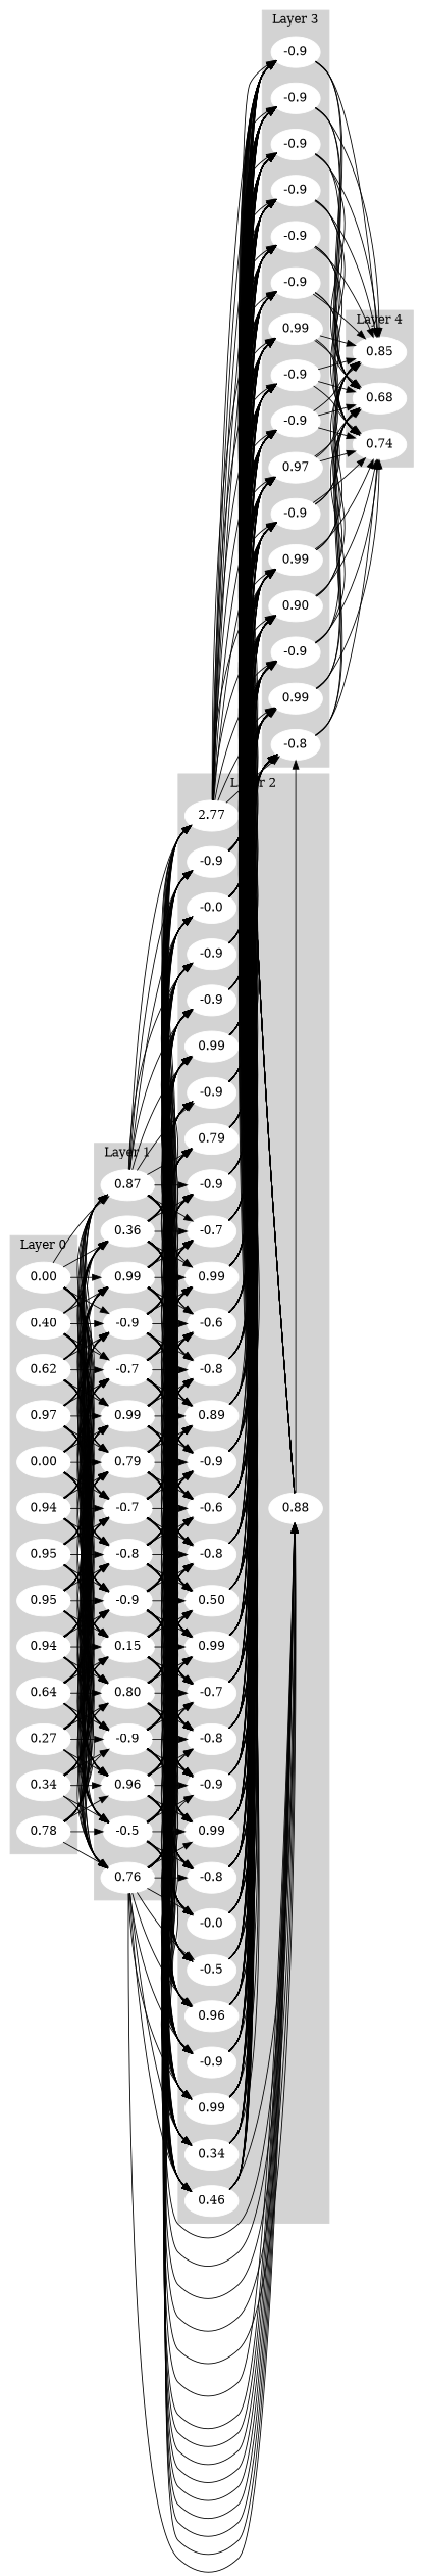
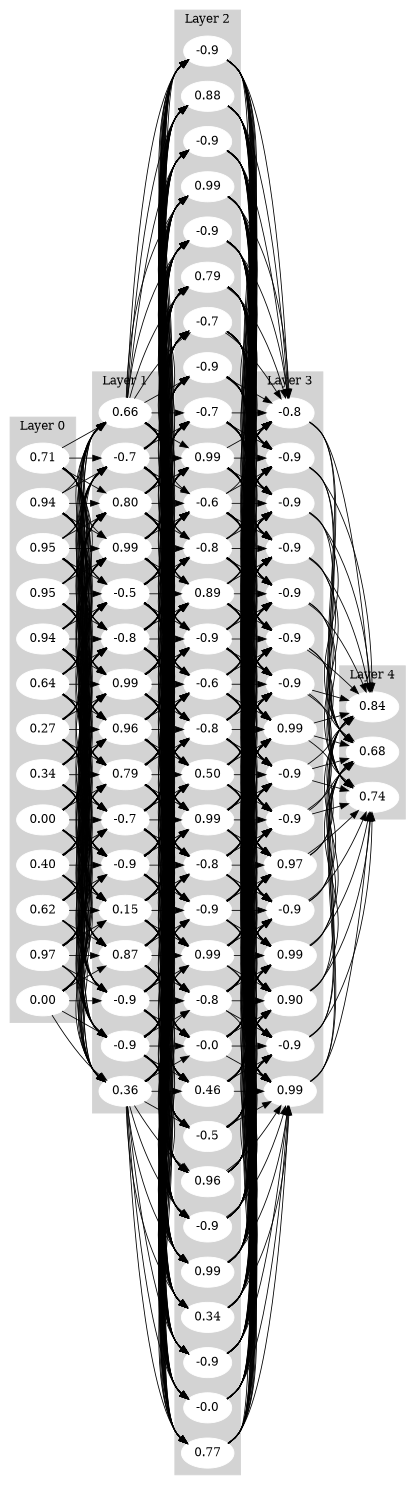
  digraph {
    rankdir=LR
    node [color=white style=filled]
    n1 [label=0.94]
    n2 [label=0.95]
    n3 [label=0.95]
    n4 [label=0.94]
-   n5 [label=0.78]
+   n5 [label=0.71]
    n6 [label=0.64]
    n7 [label=0.27]
    n8 [label=0.34]
    n9 [label=0.00]
    n10 [label=0.40]
    n11 [label=0.62]
    n12 [label=0.97]
    n13 [label=0.00]
    n14 [label=0.96]
    n15 [label=0.79]
    n16 [label=-0.7]
    n17 [label=-0.9]
    n18 [label=0.15]
    n19 [label=0.87]
    n20 [label=-0.9]
    n21 [label=-0.9]
    n22 [label=-0.7]
    n23 [label=0.80]
    n24 [label=0.99]
    n25 [label=0.36]
    n26 [label=-0.5]
-   n27 [label=0.76]
+   n27 [label=0.66]
    n28 [label=-0.8]
    n29 [label=0.99]
    n30 [label=-0.9]
    n31 [label=-0.7]
    n32 [label=0.99]
    n33 [label=-0.6]
    n34 [label=-0.8]
    n35 [label=0.89]
    n36 [label=-0.9]
    n37 [label=-0.6]
    n38 [label=-0.8]
    n39 [label=0.50]
    n40 [label=0.99]
-   n41 [label=2.77]
+   n41 [label=0.77]
    n42 [label=-0.8]
    n43 [label=-0.9]
    n44 [label=0.99]
    n45 [label=-0.8]
    n46 [label=-0.0]
    n47 [label=0.46]
    n48 [label=-0.5]
    n49 [label=0.96]
    n50 [label=-0.9]
    n51 [label=0.99]
    n52 [label=0.34]
    n53 [label=-0.9]
    n54 [label=-0.0]
    n55 [label=-0.9]
    n56 [label=0.88]
    n57 [label=-0.9]
    n58 [label=0.99]
    n59 [label=-0.9]
    n60 [label=0.79]
    n61 [label=-0.7]
    n62 [label=-0.9]
    n63 [label=-0.9]
    n64 [label=-0.9]
    n65 [label=0.99]
    n66 [label=-0.9]
    n67 [label=-0.9]
    n68 [label=0.97]
    n69 [label=-0.9]
    n70 [label=0.99]
    n71 [label=0.90]
    n72 [label=-0.9]
    n73 [label=0.99]
    n74 [label=-0.8]
    n75 [label=-0.9]
    n76 [label=-0.9]
    n77 [label=-0.9]
    n78 [label=0.68]
    n79 [label=0.74]
-   n80 [label=0.85]
+   n80 [label=0.84]
    subgraph cluster_1 {
      color=lightgrey
      label="Layer 0"
      style=filled
      n1
      n2
      n3
      n4
      n5
      n6
      n7
      n8
      n9
      n10
      n11
      n12
      n13
    }
    subgraph cluster_2 {
      color=lightgrey
      label="Layer 1"
      style=filled
      n14
      n15
      n16
      n17
      n18
      n19
      n20
      n21
      n22
      n23
      n24
      n25
      n26
      n27
      n28
      n29
    }
    subgraph cluster_3 {
      color=lightgrey
      label="Layer 2"
      style=filled
      n30
      n31
      n32
      n33
      n34
      n35
      n36
      n37
      n38
      n39
      n40
      n41
      n42
      n43
      n44
      n45
      n46
      n47
      n48
      n49
      n50
      n51
      n52
      n53
      n54
      n55
      n56
      n57
      n58
      n59
      n60
      n61
    }
    subgraph cluster_4 {
      color=lightgrey
      label="Layer 3"
      style=filled
      n62
      n63
      n64
      n65
      n66
      n67
      n68
      n69
      n70
      n71
      n72
      n73
      n74
      n75
      n76
      n77
    }
    subgraph cluster_5 {
      color=lightgrey
      label="Layer 4"
      style=filled
      n78
      n79
      n80
    }
    n1 -> n14
    n1 -> n15
    n1 -> n16
    n1 -> n17
    n1 -> n18
    n1 -> n19
    n1 -> n20
    n1 -> n21
    n1 -> n22
    n1 -> n23
    n1 -> n24
    n1 -> n25
    n1 -> n26
    n1 -> n27
    n1 -> n28
    n1 -> n29
    n2 -> n14
    n2 -> n15
    n2 -> n16
    n2 -> n17
    n2 -> n18
    n2 -> n19
    n2 -> n20
    n2 -> n21
    n2 -> n22
    n2 -> n23
    n2 -> n24
    n2 -> n25
    n2 -> n26
    n2 -> n27
    n2 -> n28
    n2 -> n29
    n3 -> n14
    n3 -> n15
    n3 -> n16
    n3 -> n17
    n3 -> n18
    n3 -> n19
    n3 -> n20
    n3 -> n21
    n3 -> n22
    n3 -> n23
    n3 -> n24
    n3 -> n25
    n3 -> n26
    n3 -> n27
    n3 -> n28
    n3 -> n29
    n4 -> n14
    n4 -> n15
    n4 -> n16
    n4 -> n17
    n4 -> n18
    n4 -> n19
    n4 -> n20
    n4 -> n21
    n4 -> n22
    n4 -> n23
    n4 -> n24
    n4 -> n25
    n4 -> n26
    n4 -> n27
    n4 -> n28
    n4 -> n29
    n5 -> n14
    n5 -> n15
    n5 -> n16
    n5 -> n17
    n5 -> n18
    n5 -> n19
    n5 -> n20
    n5 -> n21
    n5 -> n22
    n5 -> n23
    n5 -> n24
    n5 -> n26
    n5 -> n27
    n5 -> n28
    n5 -> n29
    n6 -> n14
    n6 -> n15
    n6 -> n16
    n6 -> n17
    n6 -> n18
    n6 -> n19
    n6 -> n20
    n6 -> n21
    n6 -> n22
    n6 -> n23
    n6 -> n24
    n6 -> n25
    n6 -> n26
    n6 -> n27
    n6 -> n28
    n6 -> n29
    n7 -> n14
    n7 -> n15
    n7 -> n16
    n7 -> n17
    n7 -> n18
    n7 -> n19
    n7 -> n20
    n7 -> n21
    n7 -> n22
    n7 -> n23
    n7 -> n24
    n7 -> n25
    n7 -> n26
    n7 -> n27
    n7 -> n28
    n7 -> n29
    n8 -> n14
    n8 -> n15
    n8 -> n16
    n8 -> n17
    n8 -> n18
    n8 -> n19
    n8 -> n20
    n8 -> n21
    n8 -> n22
    n8 -> n23
    n8 -> n24
    n8 -> n25
    n8 -> n26
    n8 -> n27
    n8 -> n28
    n8 -> n29
    n9 -> n14
    n9 -> n15
    n9 -> n16
    n9 -> n17
    n9 -> n18
    n9 -> n19
    n9 -> n20
    n9 -> n21
    n9 -> n22
    n9 -> n23
    n9 -> n24
    n9 -> n25
    n9 -> n26
    n9 -> n27
    n9 -> n28
    n9 -> n29
    n10 -> n14
    n10 -> n15
    n10 -> n16
    n10 -> n17
    n10 -> n18
    n10 -> n19
    n10 -> n20
    n10 -> n21
    n10 -> n22
    n10 -> n23
    n10 -> n24
    n10 -> n25
    n10 -> n26
    n10 -> n27
    n10 -> n28
    n10 -> n29
    n11 -> n14
    n11 -> n15
    n11 -> n16
    n11 -> n17
    n11 -> n18
    n11 -> n19
    n11 -> n20
    n11 -> n21
    n11 -> n22
    n11 -> n23
    n11 -> n24
    n11 -> n25
    n11 -> n26
    n11 -> n27
    n11 -> n28
    n11 -> n29
    n12 -> n14
    n12 -> n15
    n12 -> n16
    n12 -> n17
    n12 -> n18
    n12 -> n19
    n12 -> n20
    n12 -> n21
    n12 -> n22
    n12 -> n23
    n12 -> n24
    n12 -> n25
    n12 -> n26
    n12 -> n27
    n12 -> n28
    n12 -> n29
    n13 -> n14
    n13 -> n15
    n13 -> n16
    n13 -> n17
    n13 -> n18
    n13 -> n19
    n13 -> n20
    n13 -> n21
    n13 -> n22
    n13 -> n23
    n13 -> n24
    n13 -> n25
    n13 -> n26
    n13 -> n27
    n13 -> n28
    n13 -> n29
    n14 -> n30
    n14 -> n31
    n14 -> n32
    n14 -> n33
    n14 -> n34
    n14 -> n35
    n14 -> n36
    n14 -> n37
    n14 -> n38
    n14 -> n39
    n14 -> n40
    n14 -> n41
    n14 -> n42
    n14 -> n43
    n14 -> n44
    n14 -> n45
    n14 -> n46
    n14 -> n47
    n14 -> n48
    n14 -> n49
    n14 -> n50
    n14 -> n51
    n14 -> n52
    n14 -> n53
    n14 -> n54
    n14 -> n55
    n14 -> n56
    n14 -> n57
    n14 -> n58
    n14 -> n59
    n14 -> n60
    n14 -> n61
    n15 -> n30
    n15 -> n31
    n15 -> n32
    n15 -> n33
    n15 -> n34
    n15 -> n35
    n15 -> n36
    n15 -> n37
    n15 -> n38
    n15 -> n39
    n15 -> n40
    n15 -> n41
    n15 -> n42
    n15 -> n43
    n15 -> n44
    n15 -> n45
    n15 -> n46
    n15 -> n47
    n15 -> n48
    n15 -> n49
    n15 -> n50
    n15 -> n51
    n15 -> n52
    n15 -> n53
    n15 -> n54
    n15 -> n55
    n15 -> n56
    n15 -> n57
    n15 -> n58
    n15 -> n59
    n15 -> n60
    n15 -> n61
    n16 -> n30
    n16 -> n31
    n16 -> n32
    n16 -> n33
    n16 -> n34
    n16 -> n35
    n16 -> n36
    n16 -> n37
    n16 -> n38
    n16 -> n39
    n16 -> n40
    n16 -> n41
    n16 -> n42
    n16 -> n43
    n16 -> n44
    n16 -> n45
    n16 -> n46
    n16 -> n47
    n16 -> n48
    n16 -> n49
    n16 -> n50
    n16 -> n51
    n16 -> n52
    n16 -> n53
    n16 -> n54
    n16 -> n55
    n16 -> n56
    n16 -> n57
    n16 -> n58
    n16 -> n59
    n16 -> n60
    n16 -> n61
    n17 -> n30
    n17 -> n31
    n17 -> n32
    n17 -> n33
    n17 -> n34
    n17 -> n35
    n17 -> n36
    n17 -> n37
    n17 -> n38
    n17 -> n39
    n17 -> n40
    n17 -> n41
    n17 -> n42
    n17 -> n43
    n17 -> n44
    n17 -> n45
    n17 -> n46
    n17 -> n47
    n17 -> n48
    n17 -> n49
    n17 -> n50
    n17 -> n51
    n17 -> n52
    n17 -> n53
    n17 -> n54
    n17 -> n55
    n17 -> n56
    n17 -> n57
    n17 -> n58
    n17 -> n59
    n17 -> n60
    n17 -> n61
    n18 -> n30
    n18 -> n31
    n18 -> n32
    n18 -> n33
    n18 -> n34
    n18 -> n35
    n18 -> n36
    n18 -> n37
    n18 -> n38
    n18 -> n39
    n18 -> n40
    n18 -> n41
    n18 -> n42
    n18 -> n43
    n18 -> n44
    n18 -> n45
    n18 -> n46
    n18 -> n47
    n18 -> n48
    n18 -> n49
    n18 -> n50
    n18 -> n51
    n18 -> n52
    n18 -> n53
    n18 -> n54
    n18 -> n55
    n18 -> n56
    n18 -> n57
    n18 -> n58
    n18 -> n59
    n18 -> n60
    n18 -> n61
    n19 -> n30
    n19 -> n31
    n19 -> n32
    n19 -> n33
    n19 -> n34
    n19 -> n35
    n19 -> n36
    n19 -> n37
    n19 -> n38
    n19 -> n39
    n19 -> n40
    n19 -> n41
    n19 -> n42
    n19 -> n43
    n19 -> n44
    n19 -> n45
    n19 -> n46
    n19 -> n47
    n19 -> n48
    n19 -> n49
    n19 -> n50
    n19 -> n51
    n19 -> n52
    n19 -> n53
    n19 -> n54
    n19 -> n55
-   n47 -> n56
+   n19 -> n56
    n19 -> n57
    n19 -> n58
    n19 -> n59
    n19 -> n60
    n19 -> n61
    n20 -> n30
    n20 -> n31
    n20 -> n32
    n20 -> n33
    n20 -> n34
    n20 -> n35
    n20 -> n36
    n20 -> n37
    n20 -> n38
    n20 -> n39
    n20 -> n40
    n20 -> n41
    n20 -> n42
    n20 -> n43
    n20 -> n44
    n20 -> n45
    n20 -> n46
    n20 -> n47
    n20 -> n48
    n20 -> n49
    n20 -> n50
    n20 -> n51
    n20 -> n52
    n20 -> n53
    n20 -> n54
    n20 -> n55
    n20 -> n56
    n20 -> n57
    n20 -> n58
    n20 -> n59
    n20 -> n60
    n20 -> n61
    n21 -> n30
    n21 -> n31
    n21 -> n32
    n21 -> n33
    n21 -> n34
    n21 -> n35
    n21 -> n36
    n21 -> n37
    n21 -> n38
    n21 -> n39
    n21 -> n40
    n21 -> n41
    n21 -> n42
    n21 -> n43
    n21 -> n44
    n21 -> n45
    n21 -> n46
    n21 -> n47
    n21 -> n48
    n21 -> n49
    n21 -> n50
    n21 -> n51
    n21 -> n52
    n21 -> n53
    n21 -> n54
    n21 -> n55
    n21 -> n56
    n21 -> n57
    n21 -> n58
    n21 -> n59
    n21 -> n60
    n21 -> n61
    n22 -> n30
    n22 -> n31
    n22 -> n32
    n22 -> n33
    n22 -> n34
    n22 -> n35
    n22 -> n36
    n22 -> n37
    n22 -> n38
    n22 -> n39
    n22 -> n40
    n22 -> n41
    n22 -> n42
    n22 -> n43
    n22 -> n44
    n22 -> n45
    n22 -> n46
    n22 -> n47
    n22 -> n48
    n22 -> n49
    n22 -> n50
    n22 -> n51
    n22 -> n52
    n22 -> n53
    n22 -> n54
    n22 -> n55
    n22 -> n56
    n22 -> n57
    n22 -> n58
    n22 -> n59
    n22 -> n60
    n22 -> n61
    n23 -> n30
    n23 -> n31
    n23 -> n32
    n23 -> n33
    n23 -> n34
    n23 -> n35
    n23 -> n36
    n23 -> n37
    n23 -> n38
    n23 -> n39
    n23 -> n40
    n23 -> n41
    n23 -> n42
    n23 -> n43
    n23 -> n44
    n23 -> n45
    n23 -> n46
    n23 -> n47
    n23 -> n48
    n23 -> n49
    n23 -> n50
    n23 -> n51
    n23 -> n52
    n23 -> n53
    n23 -> n54
    n23 -> n55
    n23 -> n56
    n23 -> n57
    n23 -> n58
    n23 -> n59
    n23 -> n60
    n23 -> n61
    n24 -> n30
    n24 -> n31
    n24 -> n32
    n24 -> n33
    n24 -> n34
    n24 -> n35
    n24 -> n36
    n24 -> n37
    n24 -> n38
    n24 -> n39
    n24 -> n40
    n24 -> n41
    n24 -> n42
    n24 -> n43
    n24 -> n44
    n24 -> n45
    n24 -> n46
    n24 -> n47
    n24 -> n48
    n24 -> n49
    n24 -> n50
    n24 -> n51
    n24 -> n52
    n24 -> n53
    n24 -> n54
    n24 -> n55
    n24 -> n56
    n24 -> n57
    n24 -> n58
    n24 -> n59
    n24 -> n60
    n24 -> n61
    n25 -> n30
    n25 -> n31
    n25 -> n32
    n25 -> n33
    n25 -> n34
    n25 -> n35
    n25 -> n36
    n25 -> n37
    n25 -> n38
    n25 -> n39
    n25 -> n40
    n25 -> n41
    n25 -> n42
    n25 -> n43
    n25 -> n44
    n25 -> n45
    n25 -> n46
    n25 -> n47
    n25 -> n48
    n25 -> n49
    n25 -> n50
    n25 -> n51
    n25 -> n52
    n25 -> n53
    n25 -> n54
    n25 -> n55
    n25 -> n56
    n25 -> n57
    n25 -> n58
    n25 -> n59
    n25 -> n60
    n25 -> n61
    n26 -> n30
    n26 -> n31
    n26 -> n32
    n26 -> n33
    n26 -> n34
    n26 -> n35
    n26 -> n36
    n26 -> n37
    n26 -> n38
    n26 -> n39
    n26 -> n40
    n26 -> n41
    n26 -> n42
    n26 -> n43
    n26 -> n44
    n26 -> n45
    n26 -> n46
    n26 -> n47
    n26 -> n48
    n26 -> n49
    n26 -> n50
    n26 -> n51
    n26 -> n52
    n26 -> n53
    n26 -> n54
    n26 -> n55
    n26 -> n56
    n26 -> n57
    n26 -> n58
    n26 -> n59
    n26 -> n60
    n26 -> n61
    n27 -> n30
    n27 -> n31
    n27 -> n32
    n27 -> n33
    n27 -> n34
    n27 -> n35
    n27 -> n36
    n27 -> n37
    n27 -> n38
    n27 -> n39
    n27 -> n40
    n27 -> n42
    n27 -> n43
    n27 -> n44
    n27 -> n45
    n27 -> n46
    n27 -> n47
    n27 -> n48
    n27 -> n49
    n27 -> n50
    n27 -> n51
    n27 -> n52
    n27 -> n53
    n27 -> n54
    n27 -> n55
    n27 -> n56
    n27 -> n57
    n27 -> n58
    n27 -> n59
    n27 -> n60
    n27 -> n61
    n28 -> n30
    n28 -> n31
    n28 -> n32
    n28 -> n33
    n28 -> n34
    n28 -> n35
    n28 -> n36
    n28 -> n37
    n28 -> n38
    n28 -> n39
    n28 -> n40
    n28 -> n41
    n28 -> n42
    n28 -> n43
    n28 -> n44
    n28 -> n45
    n28 -> n46
    n28 -> n47
    n28 -> n48
    n28 -> n49
    n28 -> n50
    n28 -> n51
    n28 -> n52
    n28 -> n53
    n28 -> n54
    n28 -> n55
    n28 -> n56
    n28 -> n57
    n28 -> n58
    n28 -> n59
    n28 -> n60
    n28 -> n61
    n29 -> n30
    n29 -> n31
    n29 -> n32
    n29 -> n33
    n29 -> n34
    n29 -> n35
    n29 -> n36
    n29 -> n37
    n29 -> n38
    n29 -> n39
    n29 -> n40
    n29 -> n41
    n29 -> n42
    n29 -> n43
    n29 -> n44
    n29 -> n45
    n29 -> n46
    n29 -> n47
    n29 -> n48
    n29 -> n49
    n29 -> n50
    n29 -> n51
    n29 -> n52
    n29 -> n53
    n29 -> n54
    n29 -> n55
    n29 -> n56
    n29 -> n57
    n29 -> n58
    n29 -> n59
    n29 -> n60
    n29 -> n61
    n30 -> n62
    n30 -> n63
    n30 -> n64
    n30 -> n65
    n30 -> n66
    n30 -> n67
    n30 -> n68
    n30 -> n69
    n30 -> n70
    n30 -> n71
    n30 -> n72
    n30 -> n73
    n30 -> n74
    n30 -> n75
    n30 -> n76
    n30 -> n77
    n31 -> n62
    n31 -> n63
    n31 -> n64
    n31 -> n65
    n31 -> n66
    n31 -> n67
    n31 -> n68
    n31 -> n69
    n31 -> n70
    n31 -> n71
    n31 -> n72
    n31 -> n73
    n31 -> n74
    n31 -> n75
    n31 -> n76
    n31 -> n77
    n32 -> n62
    n32 -> n63
    n32 -> n64
    n32 -> n65
    n32 -> n66
    n32 -> n67
    n32 -> n68
    n32 -> n69
    n32 -> n70
    n32 -> n71
    n32 -> n72
    n32 -> n73
    n32 -> n74
    n32 -> n75
    n32 -> n76
    n32 -> n77
    n33 -> n62
    n33 -> n63
    n33 -> n64
    n33 -> n65
    n33 -> n66
    n33 -> n67
    n33 -> n68
    n33 -> n69
    n33 -> n70
    n33 -> n71
    n33 -> n72
    n33 -> n73
    n33 -> n74
    n33 -> n75
    n33 -> n76
    n33 -> n77
    n34 -> n62
    n34 -> n63
    n34 -> n64
    n34 -> n65
    n34 -> n66
    n34 -> n67
    n34 -> n68
    n34 -> n69
    n34 -> n70
    n34 -> n71
    n34 -> n72
    n34 -> n73
    n34 -> n74
    n34 -> n75
    n34 -> n76
    n34 -> n77
    n35 -> n62
    n35 -> n63
    n35 -> n64
    n35 -> n65
    n35 -> n66
    n35 -> n67
    n35 -> n68
    n35 -> n69
    n35 -> n70
    n35 -> n71
    n35 -> n72
    n35 -> n73
    n35 -> n74
    n35 -> n75
    n35 -> n76
    n35 -> n77
    n36 -> n62
    n36 -> n63
    n36 -> n64
    n36 -> n65
    n36 -> n66
    n36 -> n67
    n36 -> n68
    n36 -> n69
    n36 -> n70
    n36 -> n71
    n36 -> n72
    n36 -> n73
    n36 -> n74
    n36 -> n75
    n36 -> n76
    n36 -> n77
    n37 -> n62
    n37 -> n63
    n37 -> n64
    n37 -> n65
    n37 -> n66
    n37 -> n67
    n37 -> n68
    n37 -> n69
    n37 -> n70
    n37 -> n71
    n37 -> n72
    n37 -> n73
    n37 -> n74
    n37 -> n75
    n37 -> n76
    n37 -> n77
    n38 -> n62
    n38 -> n63
    n38 -> n64
    n38 -> n65
    n38 -> n66
    n38 -> n67
    n38 -> n68
    n38 -> n69
    n38 -> n70
    n38 -> n71
    n38 -> n72
    n38 -> n73
    n38 -> n74
    n38 -> n75
    n38 -> n76
    n38 -> n77
    n39 -> n62
    n39 -> n63
    n39 -> n64
    n39 -> n65
    n39 -> n66
    n39 -> n67
    n39 -> n68
    n39 -> n69
    n39 -> n70
    n39 -> n71
    n39 -> n72
    n39 -> n73
    n39 -> n74
    n39 -> n75
    n39 -> n76
    n39 -> n77
    n40 -> n62
    n40 -> n63
    n40 -> n64
    n40 -> n65
    n40 -> n66
    n40 -> n67
    n40 -> n68
    n40 -> n69
    n40 -> n70
    n40 -> n71
    n40 -> n72
    n40 -> n73
    n40 -> n74
    n40 -> n75
    n40 -> n76
    n40 -> n77
    n41 -> n62
    n41 -> n63
    n41 -> n64
    n41 -> n65
    n41 -> n66
    n41 -> n67
    n41 -> n68
    n41 -> n69
    n41 -> n70
    n41 -> n71
    n41 -> n72
    n41 -> n73
    n41 -> n74
    n41 -> n75
    n41 -> n76
    n41 -> n77
    n42 -> n62
    n42 -> n63
    n42 -> n64
    n42 -> n65
    n42 -> n66
    n42 -> n67
    n42 -> n68
    n42 -> n69
    n42 -> n70
    n42 -> n71
    n42 -> n72
    n42 -> n73
    n42 -> n74
    n42 -> n75
    n42 -> n76
    n42 -> n77
    n43 -> n62
    n43 -> n63
    n43 -> n64
    n43 -> n65
    n43 -> n66
    n43 -> n67
    n43 -> n68
    n43 -> n69
    n43 -> n70
    n43 -> n71
    n43 -> n72
    n43 -> n73
    n43 -> n74
    n43 -> n75
    n43 -> n76
    n43 -> n77
    n44 -> n62
    n44 -> n63
    n44 -> n64
    n44 -> n65
    n44 -> n66
    n44 -> n67
    n44 -> n68
    n44 -> n69
    n44 -> n70
    n44 -> n71
    n44 -> n72
    n44 -> n73
    n44 -> n74
    n44 -> n75
    n44 -> n76
    n44 -> n77
    n45 -> n62
    n45 -> n63
    n45 -> n64
    n45 -> n65
    n45 -> n66
    n45 -> n67
    n45 -> n68
    n45 -> n69
    n45 -> n70
    n45 -> n71
    n45 -> n72
    n45 -> n73
    n45 -> n74
    n45 -> n75
    n45 -> n76
    n45 -> n77
    n46 -> n62
    n46 -> n63
    n46 -> n64
    n46 -> n65
    n46 -> n66
    n46 -> n67
    n46 -> n68
    n46 -> n69
    n46 -> n70
    n46 -> n71
    n46 -> n72
    n46 -> n73
    n46 -> n74
    n46 -> n75
    n46 -> n76
    n46 -> n77
    n47 -> n62
    n47 -> n63
    n47 -> n64
    n47 -> n65
    n47 -> n66
    n47 -> n67
    n47 -> n68
    n47 -> n69
    n47 -> n70
    n47 -> n71
    n47 -> n72
    n47 -> n73
    n47 -> n74
    n47 -> n75
    n47 -> n76
    n47 -> n77
    n48 -> n62
    n48 -> n63
    n48 -> n64
    n48 -> n65
    n48 -> n66
    n48 -> n67
    n48 -> n68
    n48 -> n69
    n48 -> n70
    n48 -> n71
    n48 -> n72
    n48 -> n73
    n48 -> n74
    n48 -> n75
    n48 -> n76
    n48 -> n77
    n49 -> n62
    n49 -> n63
    n49 -> n64
    n49 -> n65
    n49 -> n66
    n49 -> n67
    n49 -> n68
    n49 -> n69
    n49 -> n70
    n49 -> n71
    n49 -> n72
    n49 -> n73
    n49 -> n74
    n49 -> n75
    n49 -> n76
    n49 -> n77
    n50 -> n62
    n50 -> n63
    n50 -> n64
    n50 -> n65
    n50 -> n66
    n50 -> n67
    n50 -> n68
    n50 -> n69
    n50 -> n70
    n50 -> n71
    n50 -> n72
    n50 -> n73
    n50 -> n74
    n50 -> n75
    n50 -> n76
    n50 -> n77
    n51 -> n62
    n51 -> n63
    n51 -> n64
    n51 -> n65
    n51 -> n66
    n51 -> n67
    n51 -> n68
    n51 -> n69
    n51 -> n70
    n51 -> n71
    n51 -> n72
    n51 -> n73
    n51 -> n74
    n51 -> n75
    n51 -> n76
    n51 -> n77
    n52 -> n62
    n52 -> n63
    n52 -> n64
    n52 -> n65
    n52 -> n66
    n52 -> n67
    n52 -> n68
    n52 -> n69
    n52 -> n70
    n52 -> n71
    n52 -> n72
    n52 -> n73
    n52 -> n74
    n52 -> n75
    n52 -> n76
    n52 -> n77
    n53 -> n62
    n53 -> n63
    n53 -> n64
    n53 -> n65
    n53 -> n66
    n53 -> n67
    n53 -> n68
    n53 -> n69
    n53 -> n70
    n53 -> n71
    n53 -> n72
    n53 -> n73
    n53 -> n74
    n53 -> n75
    n53 -> n76
    n53 -> n77
    n54 -> n62
    n54 -> n63
    n54 -> n64
    n54 -> n65
    n54 -> n66
    n54 -> n67
    n54 -> n68
    n54 -> n69
    n54 -> n70
    n54 -> n71
    n54 -> n72
    n54 -> n73
    n54 -> n74
    n54 -> n75
    n54 -> n76
    n54 -> n77
    n55 -> n62
    n55 -> n63
    n55 -> n64
    n55 -> n65
    n55 -> n66
    n55 -> n67
    n55 -> n68
    n55 -> n69
    n55 -> n70
    n55 -> n71
    n55 -> n72
    n55 -> n73
    n55 -> n74
    n55 -> n75
    n55 -> n76
    n55 -> n77
    n56 -> n62
    n56 -> n63
    n56 -> n64
    n56 -> n65
    n56 -> n66
    n56 -> n67
    n56 -> n68
    n56 -> n69
    n56 -> n70
    n56 -> n71
    n56 -> n72
    n56 -> n73
    n56 -> n74
    n56 -> n75
    n56 -> n76
    n56 -> n77
    n57 -> n62
    n57 -> n63
    n57 -> n64
    n57 -> n65
    n57 -> n66
    n57 -> n67
    n57 -> n68
    n57 -> n69
    n57 -> n70
    n57 -> n71
    n57 -> n72
    n57 -> n73
    n57 -> n74
    n57 -> n75
    n57 -> n76
    n57 -> n77
    n58 -> n62
    n58 -> n63
    n58 -> n64
    n58 -> n65
    n58 -> n66
    n58 -> n67
    n58 -> n68
    n58 -> n69
    n58 -> n70
    n58 -> n71
    n58 -> n72
    n58 -> n73
    n58 -> n74
    n58 -> n75
    n58 -> n76
    n58 -> n77
    n59 -> n62
    n59 -> n63
    n59 -> n64
    n59 -> n65
    n59 -> n66
    n59 -> n67
    n59 -> n68
    n59 -> n69
    n59 -> n70
    n59 -> n71
    n59 -> n72
    n59 -> n73
    n59 -> n74
    n59 -> n75
    n59 -> n76
    n59 -> n77
    n60 -> n62
    n60 -> n63
    n60 -> n64
    n60 -> n65
    n60 -> n66
    n60 -> n67
    n60 -> n68
    n60 -> n69
    n60 -> n70
    n60 -> n71
    n60 -> n72
    n60 -> n73
    n60 -> n74
    n60 -> n75
    n60 -> n76
    n60 -> n77
    n61 -> n62
    n61 -> n63
    n61 -> n64
    n61 -> n65
    n61 -> n66
    n61 -> n67
    n61 -> n68
    n61 -> n69
    n61 -> n70
    n61 -> n71
    n61 -> n72
    n61 -> n73
    n61 -> n74
    n61 -> n75
    n61 -> n76
    n61 -> n77
    n62 -> n78
    n62 -> n79
    n62 -> n80
    n63 -> n78
    n63 -> n79
    n63 -> n80
    n64 -> n78
    n64 -> n79
    n64 -> n80
    n65 -> n78
    n65 -> n79
    n65 -> n80
    n66 -> n78
    n66 -> n79
    n66 -> n80
    n67 -> n78
    n67 -> n79
    n67 -> n80
    n68 -> n78
    n68 -> n79
    n68 -> n80
    n69 -> n78
    n69 -> n79
    n69 -> n80
    n70 -> n78
    n70 -> n79
    n70 -> n80
    n71 -> n78
    n71 -> n79
    n71 -> n80
    n72 -> n78
    n72 -> n79
    n72 -> n80
    n73 -> n78
    n73 -> n79
    n73 -> n80
    n74 -> n78
    n74 -> n79
    n74 -> n80
    n75 -> n78
    n75 -> n79
    n75 -> n80
    n76 -> n78
    n76 -> n79
    n76 -> n80
    n77 -> n78
    n77 -> n79
    n77 -> n80
  }
